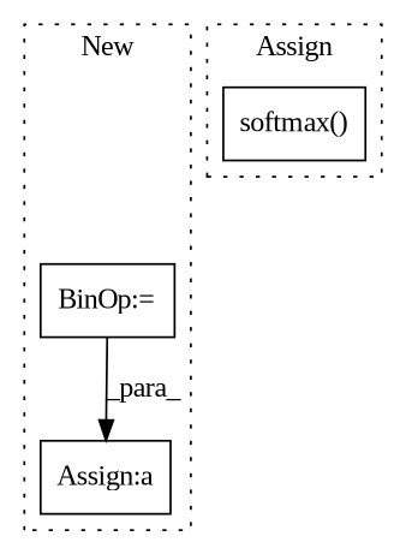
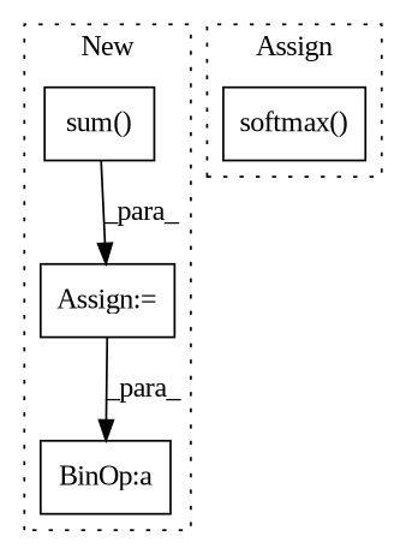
  digraph {
    fontname="Liberation Serif"
    node [a=75 fontname="Liberation Serif" l=3 shape=box]
    edge [fontname="Liberation Serif"]
-   n1 [a=68 label="BinOp:=" s=7183]
-   n2 [a=82 label="Assign:a" s=7264]
+   n1 [a=68 label="Assign:=" s=7183]
+   n2 [a=82 label="BinOp:a" s=7264]
+   n3 [l=38 label="sum()" s=7186]
    n4 [l=14 label="softmax()" s=7112]
    subgraph cluster_1 {
      label=New
      style=dotted
      n1
      n2
+     n3
    }
    subgraph cluster_2 {
      label=Assign
      style=dotted
      n4
    }
    n1 -> n2 [label=_para_]
+   n3 -> n1 [label=_para_]
  }
